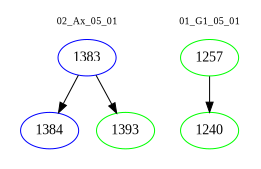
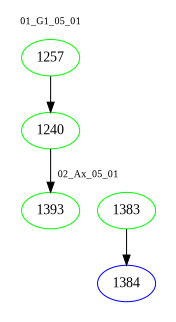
  digraph {
    fontname="Liberation Serif"
    node [color=green fontname="Liberation Serif"]
    edge [color=black fontname="Liberation Serif"]
-   n1 [color=blue label=1383]
+   n1 [label=1383]
    n2 [color=blue label=1384]
    n3 [label=1393]
    n4 [label=1257]
    n5 [label=1240]
    subgraph cluster_1 {
      color=white
      fontsize=10
      label="02_Ax_05_01"
      n1
      n2
      n3
    }
    subgraph cluster_2 {
      color=white
      fontsize=10
      label="01_G1_05_01"
      n4
      n5
    }
    n1 -> n2
-   n1 -> n3
+   n5 -> n3
    n4 -> n5
  }
